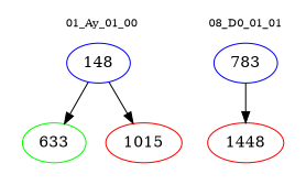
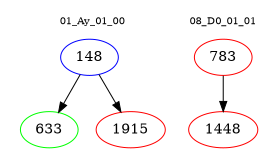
  digraph {
    node [color=blue]
    edge [color=black]
    n1 [label=148]
    n2 [color=green label=633]
-   n3 [color=red label=1015]
-   n4 [label=783]
+   n3 [color=red label=1915]
+   n4 [color=red label=783]
    n5 [color=red label=1448]
    subgraph cluster_1 {
      color=white
      fontsize=10
      label="01_Ay_01_00"
      n1
      n2
      n3
    }
    subgraph cluster_2 {
      color=white
      fontsize=10
      label="08_D0_01_01"
      n4
      n5
    }
    n1 -> n2
    n1 -> n3
    n4 -> n5
  }
